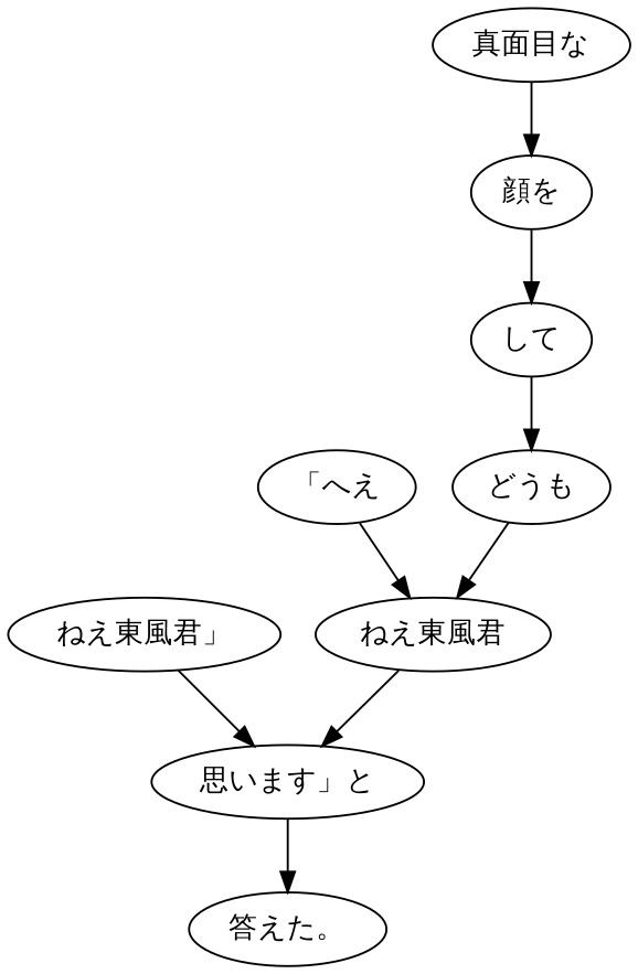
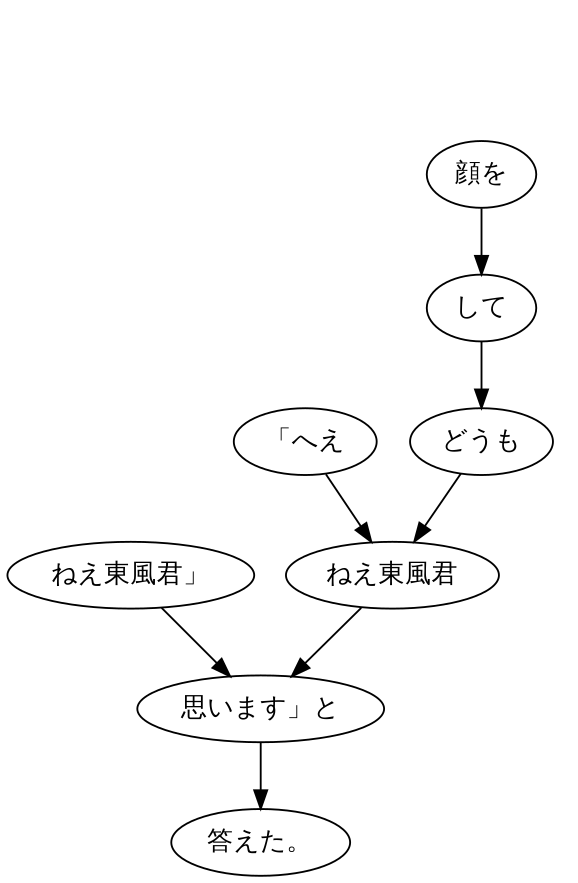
  digraph {
    n1 [label="ねえ東風君」"]
    n2 [label="思います」と"]
    n3 [label="答えた。"]
    n4 [label="「へえ"]
    n5 [label="ねえ東風君"]
    n6 [label="どうも"]
-   n7 [label="真面目な"]
    n8 [label="顔を"]
    n9 [label="して"]
    n1 -> n2
    n2 -> n3
    n4 -> n5
    n5 -> n2
    n6 -> n5
-   n7 -> n8
    n8 -> n9
    n9 -> n6
  }
